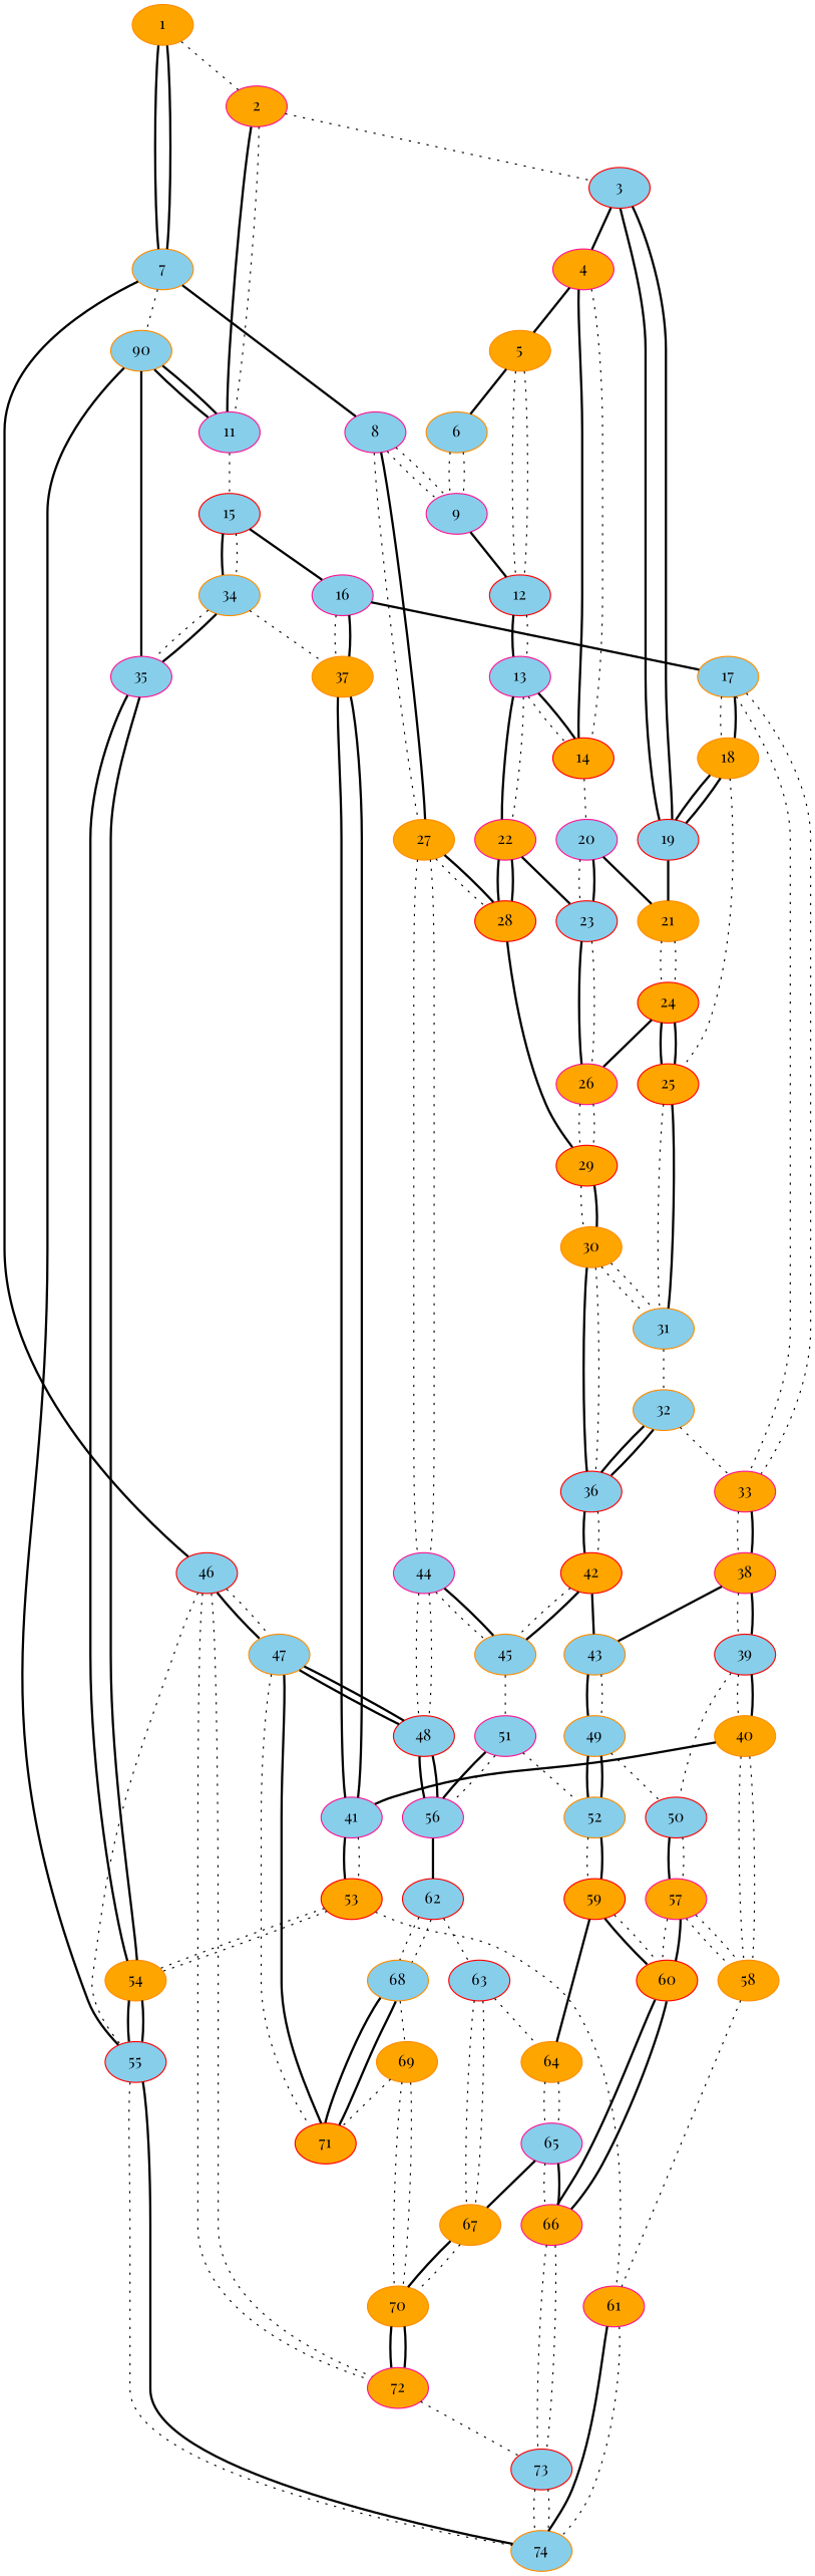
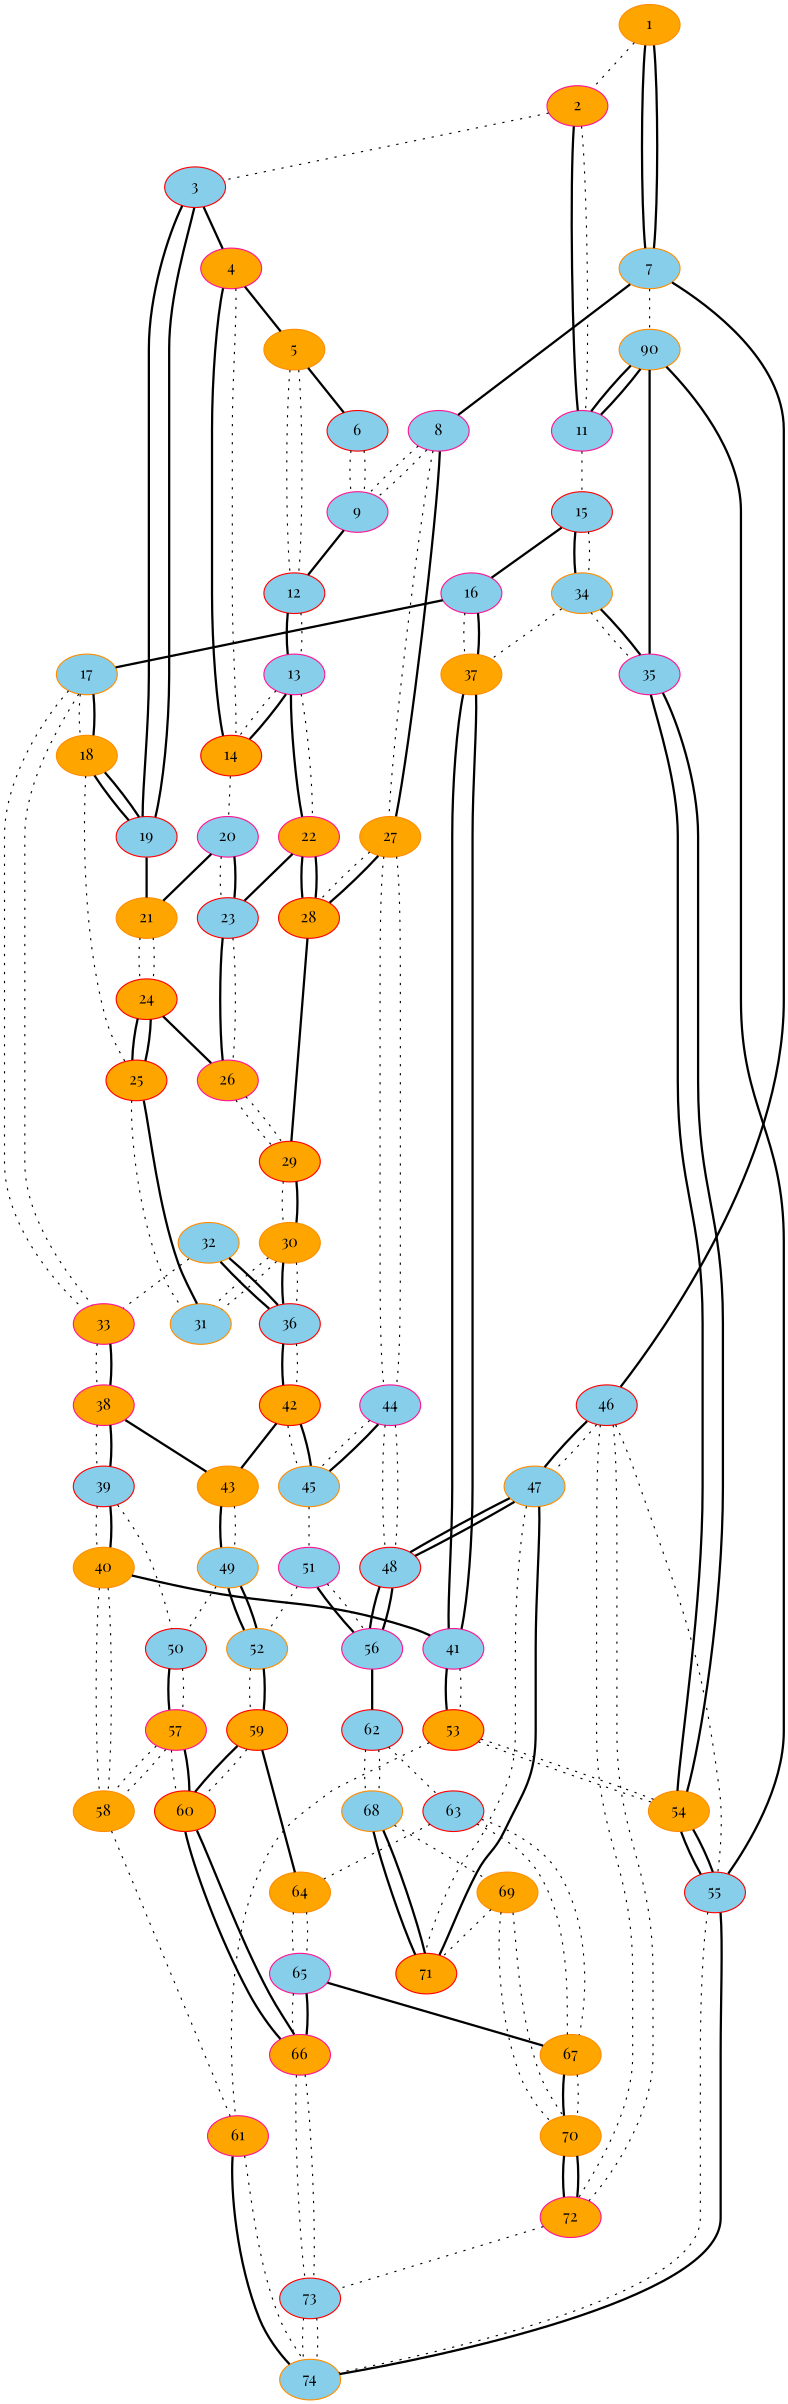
  graph {
    fontname="Playfair Display"
    node [color=darkorange fillcolor=skyblue fontname="Playfair Display" style=filled]
    edge [fontname="Playfair Display" style=dotted]
    1 [fillcolor=orange]
    2 [color=deeppink fillcolor=orange]
    7
    3 [color=red]
    11 [color=deeppink]
    8 [color=deeppink]
    n7 [label=90]
    46 [color=red]
    4 [color=deeppink fillcolor=orange]
    19 [color=red]
    15 [color=red]
    5 [fillcolor=orange]
    14 [color=red fillcolor=orange]
    21 [fillcolor=orange]
-   6
+   6 [color=red]
    12 [color=red]
    20 [color=deeppink]
    9 [color=deeppink]
    13 [color=deeppink]
    27 [fillcolor=orange]
    35 [color=deeppink]
    55 [color=red]
    47
    72 [color=deeppink fillcolor=orange]
    28 [color=red fillcolor=orange]
    44 [color=deeppink]
    54 [fillcolor=orange]
    74
    16 [color=deeppink]
    34
    22 [color=deeppink fillcolor=orange]
    23 [color=red]
    17
    37 [fillcolor=orange]
    18 [fillcolor=orange]
    33 [color=deeppink fillcolor=orange]
    41 [color=deeppink]
    25 [color=red fillcolor=orange]
    38 [color=deeppink fillcolor=orange]
    31
    24 [color=red fillcolor=orange]
    26 [color=deeppink fillcolor=orange]
    29 [color=red fillcolor=orange]
    32
    30 [fillcolor=orange]
    45
    48 [color=red]
    36 [color=red]
    42 [color=red fillcolor=orange]
    39 [color=red]
-   43
+   43 [fillcolor=orange]
    53 [color=red fillcolor=orange]
    40 [fillcolor=orange]
    50 [color=red]
    49
    58 [fillcolor=orange]
    57 [color=deeppink fillcolor=orange]
    61 [color=deeppink fillcolor=orange]
    51 [color=deeppink]
    52
    56 [color=deeppink]
    71 [color=red fillcolor=orange]
    73 [color=red]
    62 [color=red]
    59 [color=red fillcolor=orange]
    60 [color=red fillcolor=orange]
    64 [fillcolor=orange]
    63 [color=red]
    68
    66 [color=deeppink fillcolor=orange]
    65 [color=deeppink]
    67 [fillcolor=orange]
    69 [fillcolor=orange]
    70 [fillcolor=orange]
    1 -- 2
    1 -- 7 [style=bold]
    1 -- 7 [style=bold]
    2 -- 3
    2 -- 11 [style=bold]
    2 -- 11
    7 -- 8 [style=bold]
    7 -- n7
    7 -- 46 [style=bold]
    3 -- 4 [style=bold]
    3 -- 19 [style=bold]
    3 -- 19 [style=bold]
    11 -- 15
    8 -- 9
    8 -- 9
    8 -- 27
    8 -- 27 [style=bold]
    n7 -- 11 [style=bold]
    n7 -- 11 [style=bold]
    n7 -- 35 [style=bold]
    n7 -- 55 [style=bold]
    46 -- 55
    46 -- 47 [style=bold]
    46 -- 47
    46 -- 72
    46 -- 72
    4 -- 5 [style=bold]
    4 -- 14 [style=bold]
    4 -- 14
    19 -- 21 [style=bold]
    15 -- 16 [style=bold]
    15 -- 34 [style=bold]
    15 -- 34
    5 -- 6 [style=bold]
    5 -- 12
    5 -- 12
    14 -- 20
    21 -- 24
    21 -- 24
    6 -- 9
    6 -- 9
    12 -- 13 [style=bold]
    12 -- 13
    20 -- 21 [style=bold]
    20 -- 23
    20 -- 23 [style=bold]
    9 -- 12 [style=bold]
    13 -- 14
    13 -- 14 [style=bold]
    13 -- 22 [style=bold]
    13 -- 22
    27 -- 28
    27 -- 28 [style=bold]
    27 -- 44
    27 -- 44
    35 -- 54 [style=bold]
    35 -- 54 [style=bold]
    55 -- 74
    55 -- 74 [style=bold]
    47 -- 48 [style=bold]
    47 -- 48 [style=bold]
    47 -- 71
    47 -- 71 [style=bold]
    72 -- 73
    28 -- 29 [style=bold]
    44 -- 45
    44 -- 45 [style=bold]
    44 -- 48
    44 -- 48
    54 -- 55 [style=bold]
    54 -- 55 [style=bold]
    16 -- 17 [style=bold]
    16 -- 37
    16 -- 37 [style=bold]
    34 -- 35
    34 -- 35 [style=bold]
    34 -- 37
    22 -- 28 [style=bold]
    22 -- 28 [style=bold]
    22 -- 23 [style=bold]
    23 -- 26 [style=bold]
    23 -- 26
    17 -- 18
    17 -- 18 [style=bold]
    17 -- 33
    17 -- 33
    37 -- 41 [style=bold]
    37 -- 41 [style=bold]
    18 -- 19 [style=bold]
    18 -- 19 [style=bold]
    18 -- 25
    33 -- 38
    33 -- 38 [style=bold]
    41 -- 53 [style=bold]
    41 -- 53
    25 -- 31
    25 -- 31 [style=bold]
    38 -- 39
    38 -- 39 [style=bold]
    38 -- 43 [style=bold]
-   31 -- 32
    24 -- 25 [style=bold]
    24 -- 25 [style=bold]
    24 -- 26 [style=bold]
    26 -- 29
    26 -- 29
    29 -- 30
    29 -- 30 [style=bold]
    32 -- 33
    32 -- 36 [style=bold]
    32 -- 36 [style=bold]
    30 -- 31
    30 -- 31
    30 -- 36 [style=bold]
    30 -- 36
    45 -- 51
    48 -- 56 [style=bold]
    48 -- 56 [style=bold]
    36 -- 42 [style=bold]
    36 -- 42
    42 -- 45
    42 -- 45 [style=bold]
    42 -- 43 [style=bold]
    39 -- 40
    39 -- 40 [style=bold]
    39 -- 50
    43 -- 49 [style=bold]
    43 -- 49
    53 -- 54
    53 -- 54
    53 -- 61
    40 -- 41 [style=bold]
    40 -- 58
    40 -- 58
    50 -- 57 [style=bold]
    50 -- 57
    49 -- 50
    49 -- 52 [style=bold]
    49 -- 52 [style=bold]
    58 -- 61
    57 -- 58
    57 -- 58
    57 -- 60
    57 -- 60 [style=bold]
    61 -- 74 [style=bold]
    61 -- 74
    51 -- 52
    51 -- 56 [style=bold]
    51 -- 56
    52 -- 59
    52 -- 59 [style=bold]
    56 -- 62 [style=bold]
    73 -- 74
    73 -- 74
    62 -- 63
    62 -- 68
    62 -- 68
    59 -- 60 [style=bold]
    59 -- 60
    59 -- 64 [style=bold]
    60 -- 66 [style=bold]
    60 -- 66 [style=bold]
    64 -- 65
    64 -- 65
    63 -- 64
    63 -- 67
    63 -- 67
    68 -- 71 [style=bold]
    68 -- 71 [style=bold]
    68 -- 69
    66 -- 73
    66 -- 73
    65 -- 66
    65 -- 66 [style=bold]
    65 -- 67 [style=bold]
    67 -- 70 [style=bold]
    67 -- 70
    69 -- 71
    69 -- 70
    69 -- 70
    70 -- 72 [style=bold]
    70 -- 72 [style=bold]
  }
